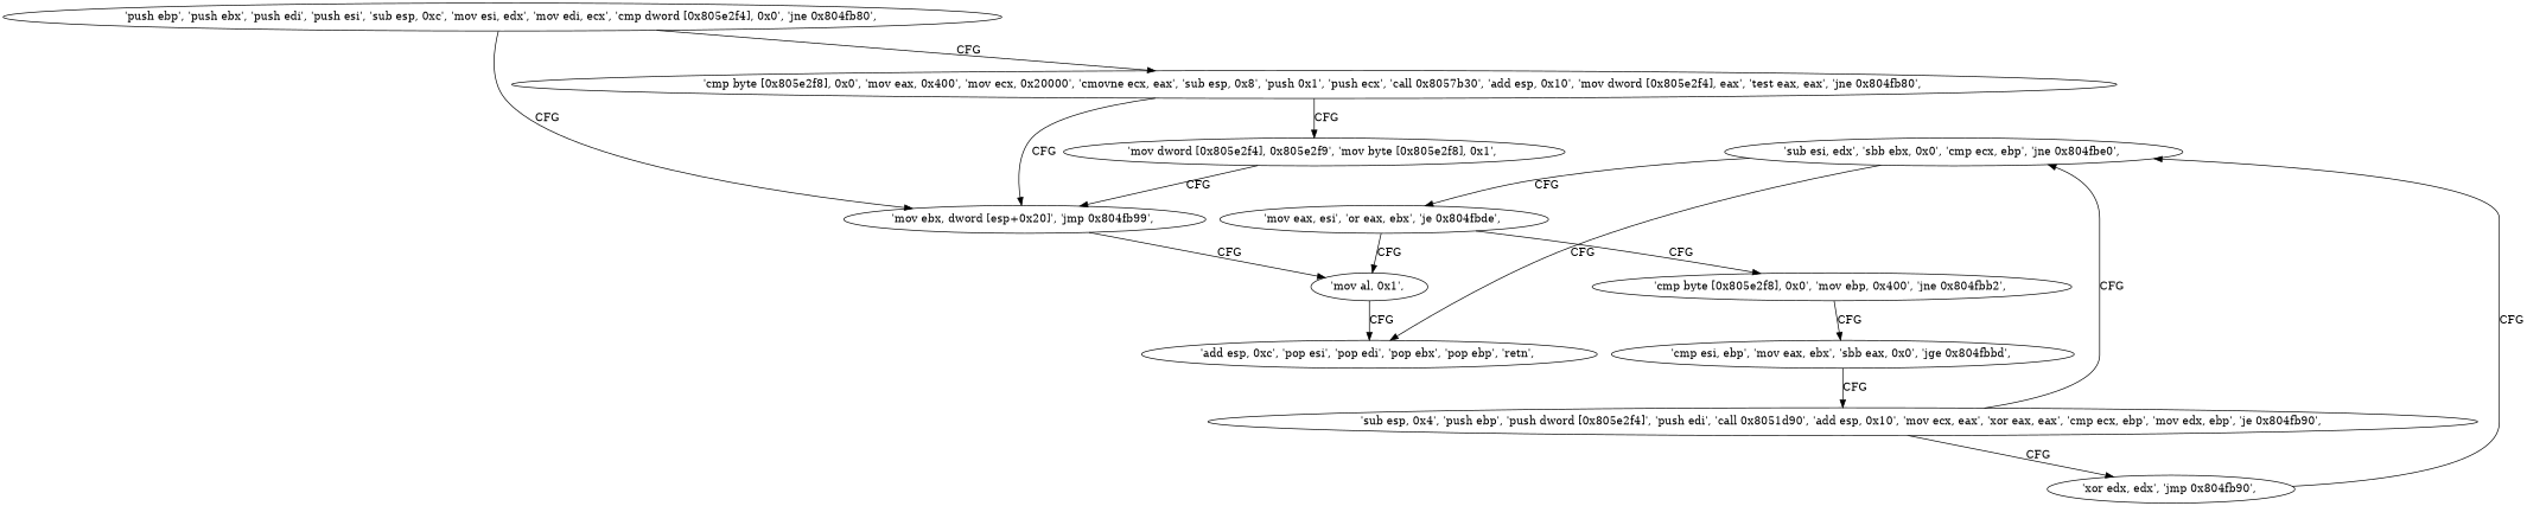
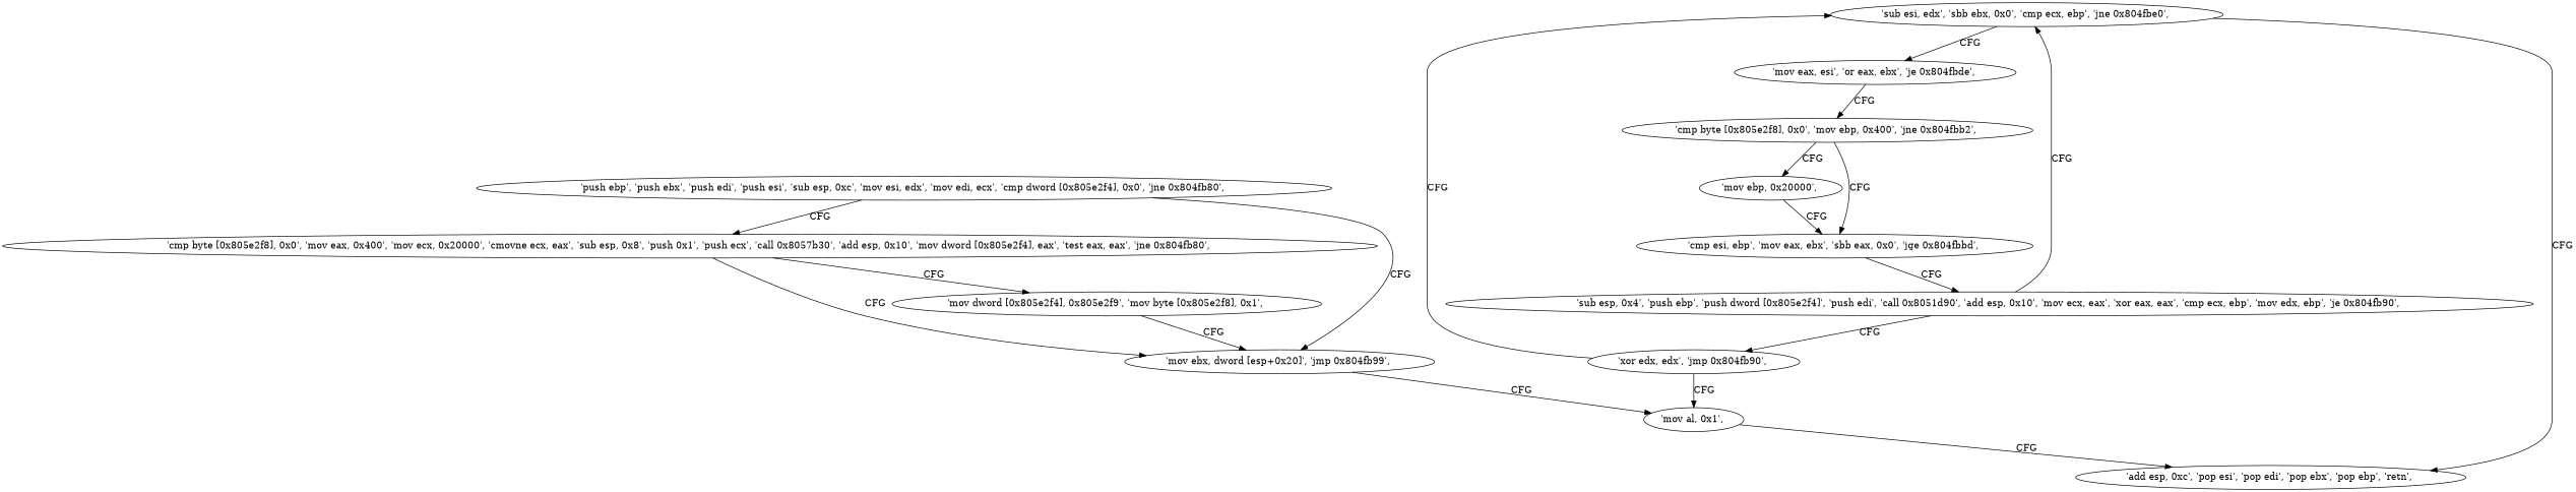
  digraph {
    n1 [label="'push ebp', 'push ebx', 'push edi', 'push esi', 'sub esp, 0xc', 'mov esi, edx', 'mov edi, ecx', 'cmp dword [0x805e2f4], 0x0', 'jne 0x804fb80', "]
    n2 [label="'mov ebx, dword [esp+0x20]', 'jmp 0x804fb99', "]
    n3 [label="'cmp byte [0x805e2f8], 0x0', 'mov eax, 0x400', 'mov ecx, 0x20000', 'cmovne ecx, eax', 'sub esp, 0x8', 'push 0x1', 'push ecx', 'call 0x8057b30', 'add esp, 0x10', 'mov dword [0x805e2f4], eax', 'test eax, eax', 'jne 0x804fb80', "]
    n4 [label="'mov al, 0x1', "]
    n5 [label="'mov dword [0x805e2f4], 0x805e2f9', 'mov byte [0x805e2f8], 0x1', "]
    n6 [label="'mov eax, esi', 'or eax, ebx', 'je 0x804fbde', "]
    n7 [label="'cmp byte [0x805e2f8], 0x0', 'mov ebp, 0x400', 'jne 0x804fbb2', "]
    n8 [label="'add esp, 0xc', 'pop esi', 'pop edi', 'pop ebx', 'pop ebp', 'retn', "]
    n9 [label="'cmp esi, ebp', 'mov eax, ebx', 'sbb eax, 0x0', 'jge 0x804fbbd', "]
+   n10 [label="'mov ebp, 0x20000', "]
    n11 [label="'sub esp, 0x4', 'push ebp', 'push dword [0x805e2f4]', 'push edi', 'call 0x8051d90', 'add esp, 0x10', 'mov ecx, eax', 'xor eax, eax', 'cmp ecx, ebp', 'mov edx, ebp', 'je 0x804fb90', "]
    n12 [label="'sub esi, edx', 'sbb ebx, 0x0', 'cmp ecx, ebp', 'jne 0x804fbe0', "]
    n13 [label="'xor edx, edx', 'jmp 0x804fb90', "]
    n1 -> n2 [label=CFG]
    n1 -> n3 [label=CFG]
    n2 -> n4 [label=CFG]
    n3 -> n2 [label=CFG]
    n3 -> n5 [label=CFG]
    n4 -> n8 [label=CFG]
    n5 -> n2 [label=CFG]
-   n6 -> n4 [label=CFG]
+   n13 -> n4 [label=CFG]
    n6 -> n7 [label=CFG]
    n7 -> n9 [label=CFG]
+   n7 -> n10 [label=CFG]
    n9 -> n11 [label=CFG]
+   n10 -> n9 [label=CFG]
    n11 -> n12 [label=CFG]
    n11 -> n13 [label=CFG]
    n12 -> n6 [label=CFG]
    n12 -> n8 [label=CFG]
    n13 -> n12 [label=CFG]
  }
